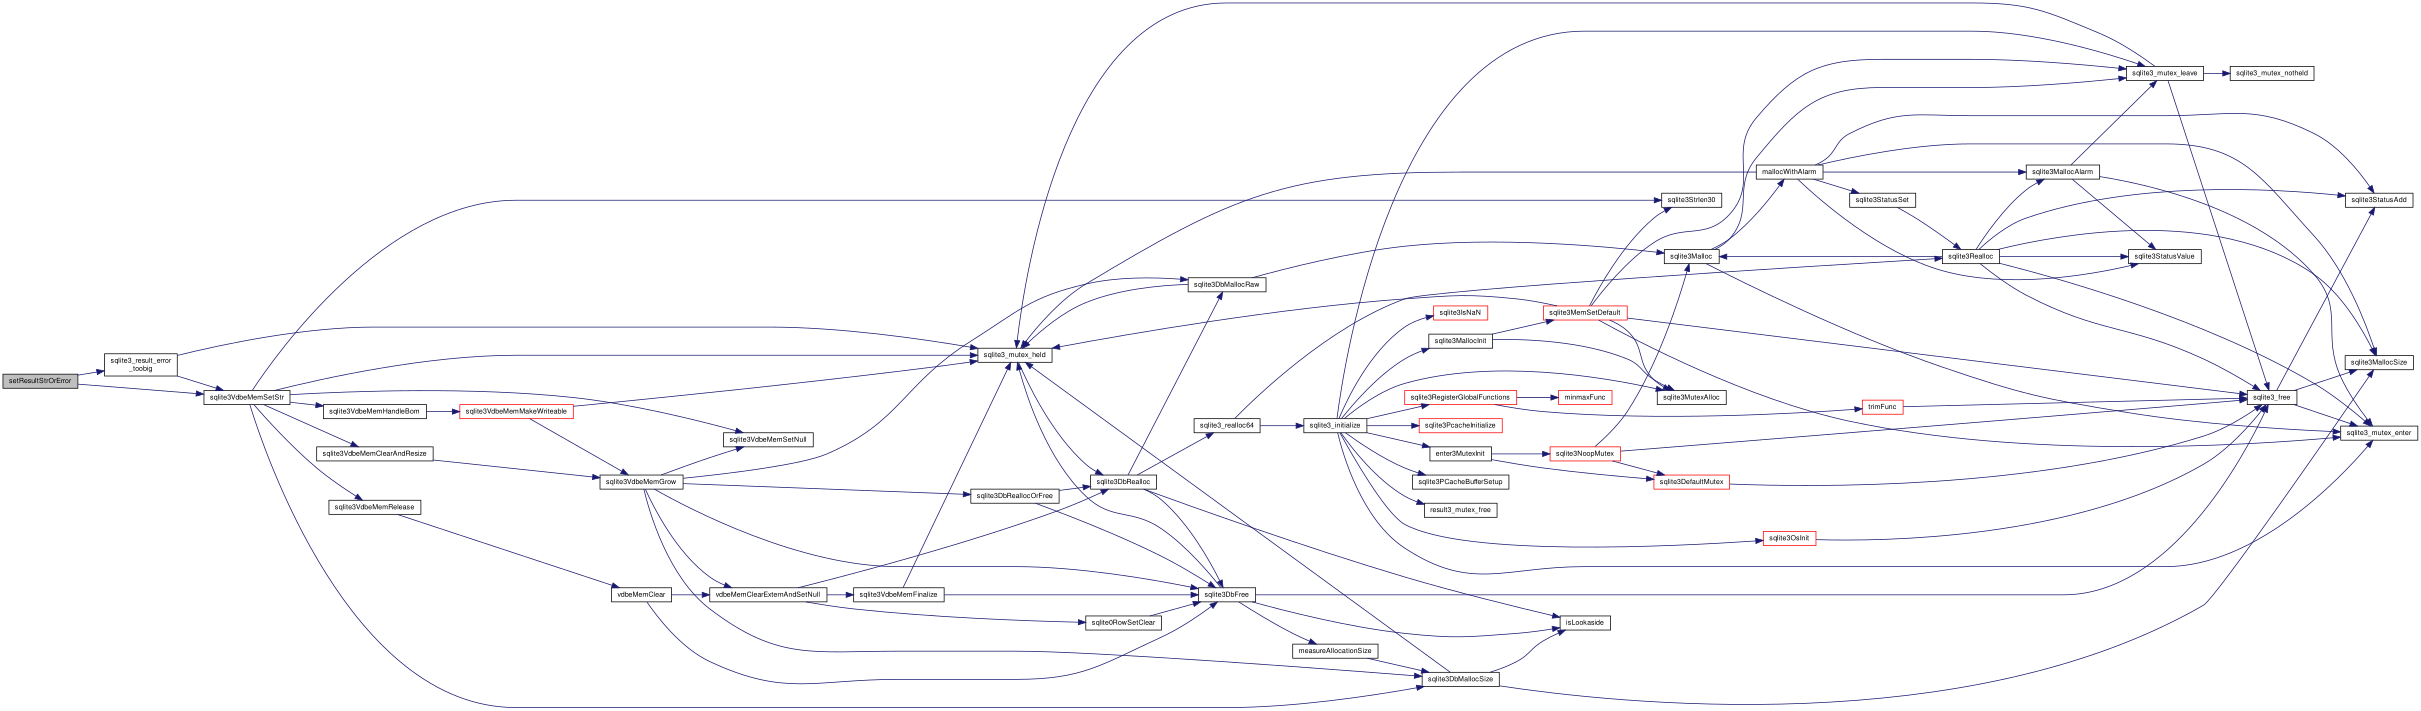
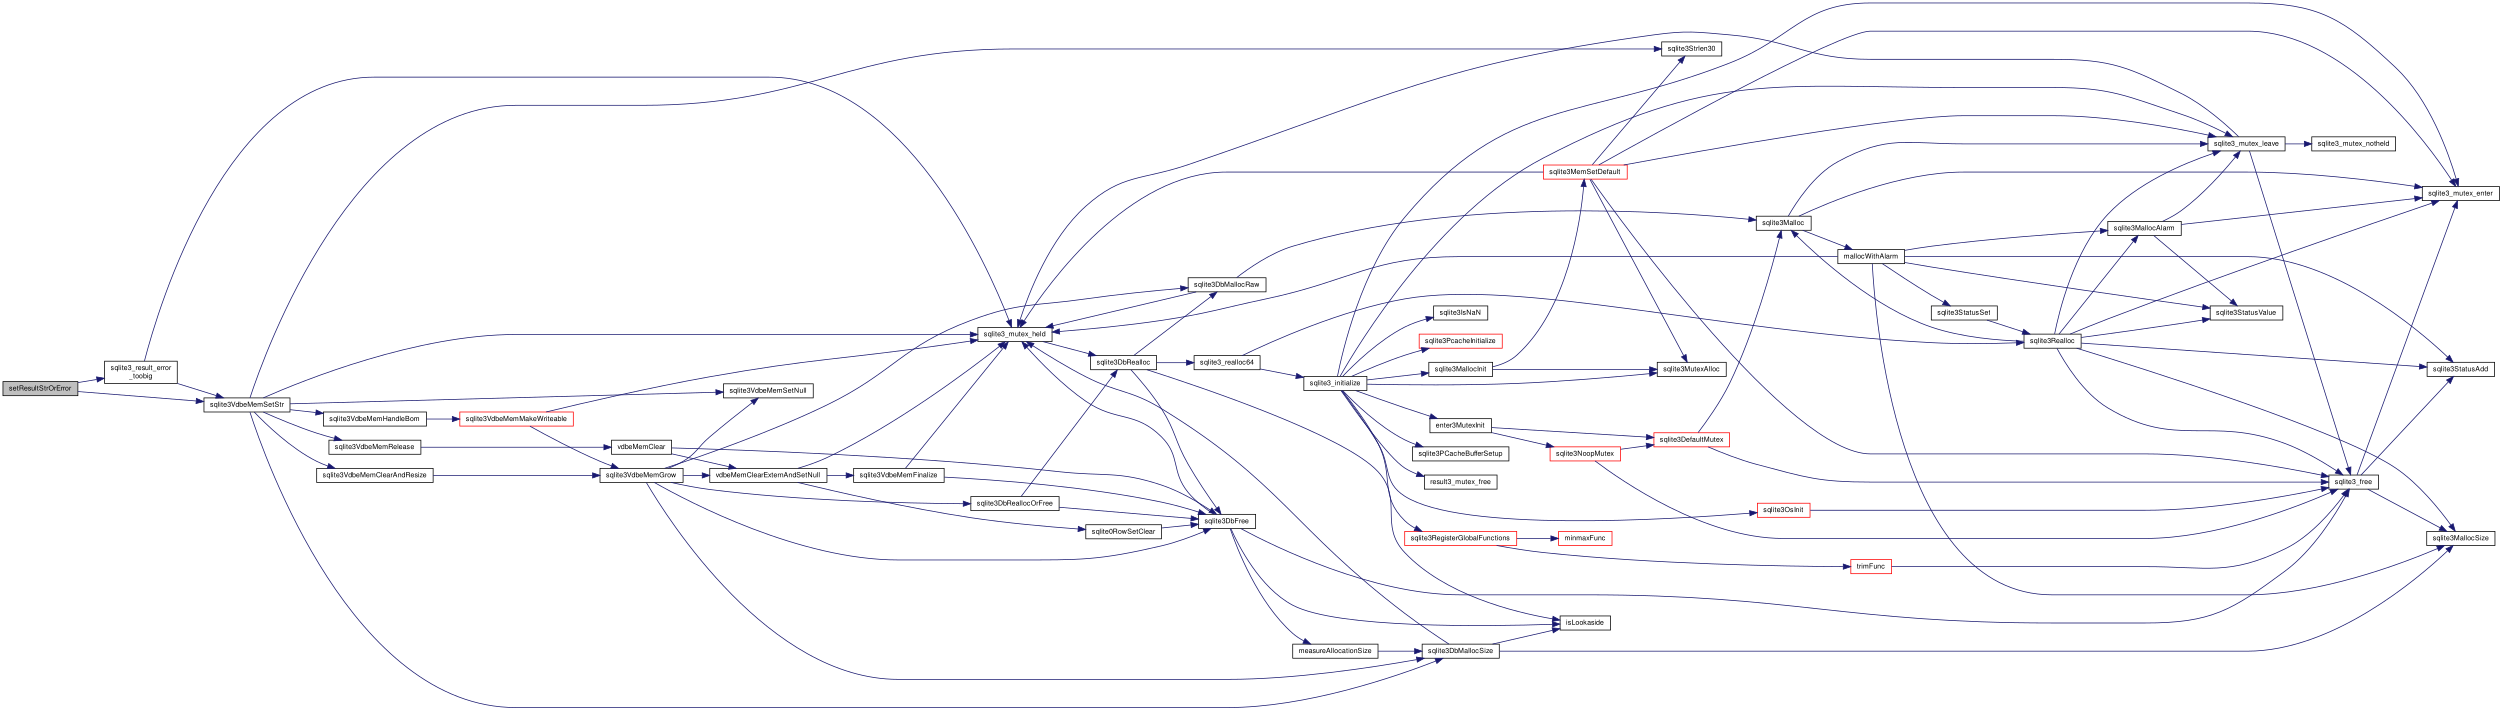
  digraph {
    rankdir=LR
    node [color=black fillcolor=white fontname=FreeSans fontsize=10 shape=record style=filled]
    edge [color=midnightblue fontname=FreeSans fontsize=10 labelfontname=FreeSans labelfontsize=10 style=solid]
    n1 [fillcolor=grey75 fontcolor=black height=0.2 label=setResultStrOrError width=0.4]
    n2 [height=0.2 label=sqlite3VdbeMemSetStr width=0.4]
    n3 [height=0.2 label="sqlite3_result_error\l_toobig" width=0.4]
    n4 [height=0.2 label=sqlite3_mutex_held width=0.4]
    n5 [height=0.2 label=sqlite3VdbeMemSetNull width=0.4]
    n6 [height=0.2 label=sqlite3DbMallocSize width=0.4]
    n7 [height=0.2 label=sqlite3Strlen30 width=0.4]
    n8 [height=0.2 label=sqlite3VdbeMemClearAndResize width=0.4]
    n9 [height=0.2 label=sqlite3VdbeMemRelease width=0.4]
    n10 [height=0.2 label=sqlite3VdbeMemHandleBom width=0.4]
    n11 [height=0.2 label=sqlite3DbRealloc width=0.4]
    n12 [height=0.2 label=isLookaside width=0.4]
    n13 [height=0.2 label=sqlite3MallocSize width=0.4]
    n14 [height=0.2 label=sqlite3VdbeMemGrow width=0.4]
    n15 [height=0.2 label=vdbeMemClear width=0.4]
    n16 [color=red height=0.2 label=sqlite3VdbeMemMakeWriteable width=0.4]
    n17 [height=0.2 label=vdbeMemClearExternAndSetNull width=0.4]
    n18 [height=0.2 label=sqlite3VdbeMemFinalize width=0.4]
    n19 [height=0.2 label=sqlite0RowSetClear width=0.4]
    n20 [height=0.2 label=sqlite3DbFree width=0.4]
    n21 [height=0.2 label=measureAllocationSize width=0.4]
    n22 [height=0.2 label=sqlite3_free width=0.4]
    n23 [height=0.2 label=sqlite3_mutex_enter width=0.4]
    n24 [height=0.2 label=sqlite3StatusAdd width=0.4]
    n25 [height=0.2 label=sqlite3_mutex_leave width=0.4]
    n26 [height=0.2 label=sqlite3_mutex_notheld width=0.4]
    n27 [height=0.2 label=sqlite3DbReallocOrFree width=0.4]
    n28 [height=0.2 label=sqlite3DbMallocRaw width=0.4]
    n29 [height=0.2 label=sqlite3Malloc width=0.4]
    n30 [height=0.2 label=sqlite3_realloc64 width=0.4]
    n31 [height=0.2 label=sqlite3_initialize width=0.4]
    n32 [height=0.2 label=sqlite3Realloc width=0.4]
    n33 [height=0.2 label=mallocWithAlarm width=0.4]
    n34 [height=0.2 label=sqlite3StatusSet width=0.4]
    n35 [height=0.2 label=sqlite3StatusValue width=0.4]
    n36 [height=0.2 label=sqlite3MallocAlarm width=0.4]
    n37 [height=0.2 label=enter3MutexInit width=0.4]
    n38 [height=0.2 label=sqlite3MutexAlloc width=0.4]
    n39 [height=0.2 label=sqlite3MallocInit width=0.4]
    n40 [color=red height=0.2 label=sqlite3RegisterGlobalFunctions width=0.4]
    n41 [color=red height=0.2 label=sqlite3PcacheInitialize width=0.4]
    n42 [color=red height=0.2 label=sqlite3OsInit width=0.4]
    n43 [height=0.2 label=sqlite3PCacheBufferSetup width=0.4]
    n44 [height=0.2 label=result3_mutex_free width=0.4]
-   n45 [color=red height=0.2 label=sqlite3IsNaN width=0.4]
+   n45 [height=0.2 label=sqlite3IsNaN width=0.4]
    n46 [color=red height=0.2 label=sqlite3DefaultMutex width=0.4]
    n47 [color=red height=0.2 label=sqlite3NoopMutex width=0.4]
    n48 [color=red height=0.2 label=sqlite3MemSetDefault width=0.4]
    n49 [color=red height=0.2 label=trimFunc width=0.4]
    n50 [color=red height=0.2 label=minmaxFunc width=0.4]
    n1 -> n2
    n1 -> n3
    n2 -> n4
    n2 -> n5
    n2 -> n6
    n2 -> n7
    n2 -> n8
    n2 -> n9
    n2 -> n10
    n3 -> n2
    n3 -> n4
    n4 -> n11
    n6 -> n4
    n6 -> n12
    n6 -> n13
    n8 -> n14
    n9 -> n15
    n10 -> n16
    n11 -> n12
    n11 -> n20
    n11 -> n28
    n11 -> n30
    n14 -> n5
    n14 -> n6
    n14 -> n17
    n14 -> n20
    n14 -> n27
    n14 -> n28
    n15 -> n17
    n15 -> n20
    n16 -> n4
    n16 -> n14
-   n17 -> n11
+   n17 -> n4
    n17 -> n18
    n17 -> n19
    n18 -> n4
    n18 -> n20
    n19 -> n20
    n20 -> n4
    n20 -> n12
    n20 -> n21
    n20 -> n22
    n21 -> n6
    n22 -> n13
    n22 -> n23
    n22 -> n24
    n25 -> n4
    n25 -> n22
    n25 -> n26
    n27 -> n11
    n27 -> n20
    n28 -> n4
    n28 -> n29
    n29 -> n23
    n29 -> n25
    n29 -> n33
    n30 -> n31
    n30 -> n32
    n31 -> n23
    n31 -> n25
    n31 -> n37
    n31 -> n38
    n31 -> n39
    n31 -> n40
    n31 -> n41
    n31 -> n42
    n31 -> n43
    n31 -> n44
    n31 -> n45
    n32 -> n13
    n32 -> n22
    n32 -> n23
    n32 -> n24
+   n32 -> n25
    n32 -> n29
    n32 -> n35
    n32 -> n36
    n33 -> n4
    n33 -> n13
    n33 -> n24
    n33 -> n34
    n33 -> n35
    n33 -> n36
    n34 -> n32
    n36 -> n23
    n36 -> n25
    n36 -> n35
    n37 -> n46
    n37 -> n47
    n39 -> n38
    n39 -> n48
    n40 -> n49
    n40 -> n50
    n42 -> n22
    n46 -> n22
    n47 -> n22
-   n47 -> n29
+   n46 -> n29
    n47 -> n46
    n48 -> n4
    n48 -> n7
    n48 -> n22
    n48 -> n23
    n48 -> n25
    n48 -> n38
    n49 -> n22
  }
